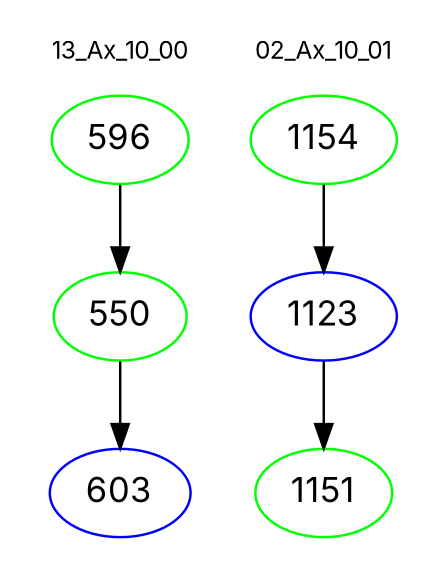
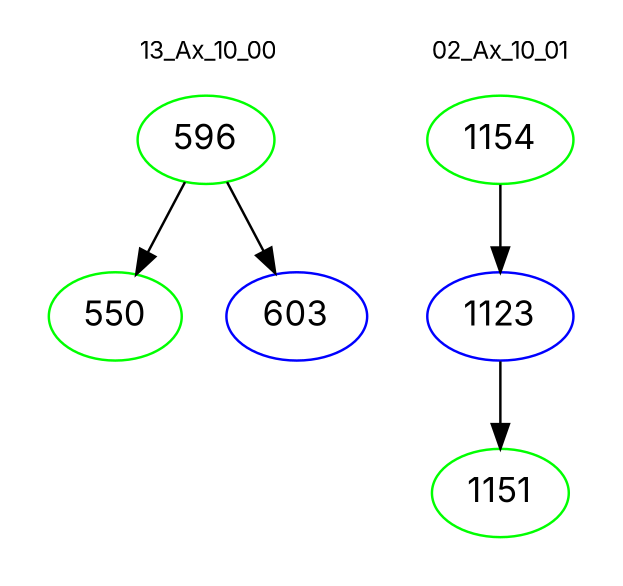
  digraph {
    fontname=Inter
    node [color=green fontname=Inter]
    edge [color=black fontname=Inter]
    n1 [label=596]
    n2 [label=550]
    n3 [color=blue label=603]
    n4 [label=1154]
    n5 [color=blue label=1123]
    n6 [label=1151]
    subgraph cluster_1 {
      color=white
      fontsize=10
      label="13_Ax_10_00"
      n1
      n2
      n3
    }
    subgraph cluster_2 {
      color=white
      fontsize=10
      label="02_Ax_10_01"
      n4
      n5
      n6
    }
    n1 -> n2
-   n2 -> n3
+   n1 -> n3
    n4 -> n5
    n5 -> n6
  }
